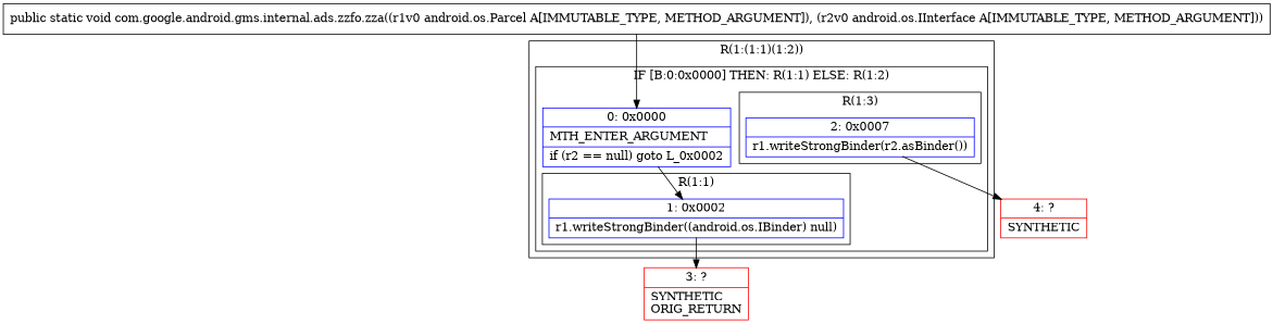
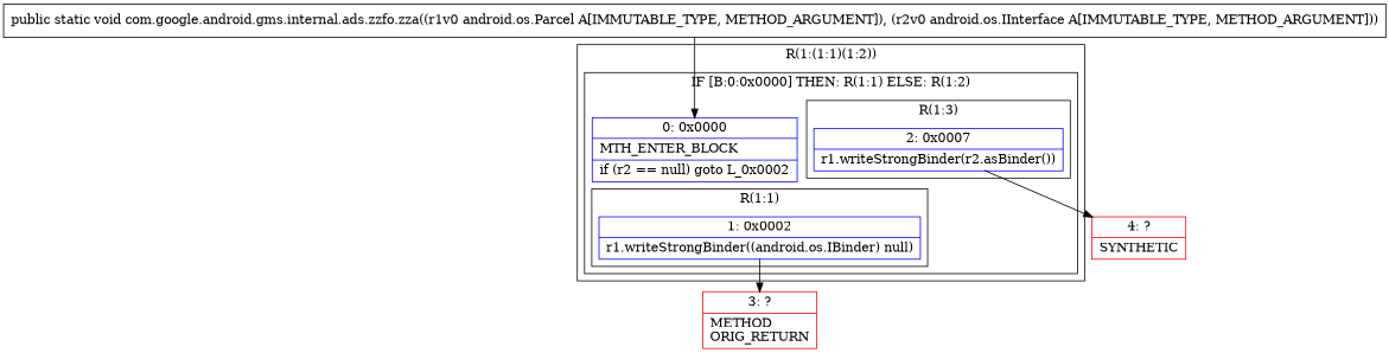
  digraph {
    fontname="DejaVu Serif"
    node [color=blue fontname="DejaVu Serif" shape=record]
    edge [fontname="DejaVu Serif"]
    n1 [label="{1\:\ 0x0002|r1.writeStrongBinder((android.os.IBinder) null)\l}"]
    n2 [label="{2\:\ 0x0007|r1.writeStrongBinder(r2.asBinder())\l}"]
-   n3 [label="{0\:\ 0x0000|MTH_ENTER_ARGUMENT\l|if (r2 == null) goto L_0x0002\l}"]
-   n4 [color=red label="{3\:\ ?|SYNTHETIC\lORIG_RETURN\l}"]
+   n3 [label="{0\:\ 0x0000|MTH_ENTER_BLOCK\l|if (r2 == null) goto L_0x0002\l}"]
+   n4 [color=red label="{3\:\ ?|METHOD\lORIG_RETURN\l}"]
    n5 [color=red label="{4\:\ ?|SYNTHETIC\l}"]
    n6 [label="{public static void com.google.android.gms.internal.ads.zzfo.zza((r1v0 android.os.Parcel A[IMMUTABLE_TYPE, METHOD_ARGUMENT]), (r2v0 android.os.IInterface A[IMMUTABLE_TYPE, METHOD_ARGUMENT])) }" color=""]
    subgraph cluster_1 {
      label="R(1:(1:1)(1:2))"
      subgraph cluster_2 {
        label="IF [B:0:0x0000] THEN: R(1:1) ELSE: R(1:2)"
        n3
        subgraph cluster_3 {
          label="R(1:1)"
          n1
        }
        subgraph cluster_4 {
          label="R(1:3)"
          n2
        }
      }
    }
    n1 -> n4
    n2 -> n5
-   n3 -> n1
    n6 -> n3
  }
